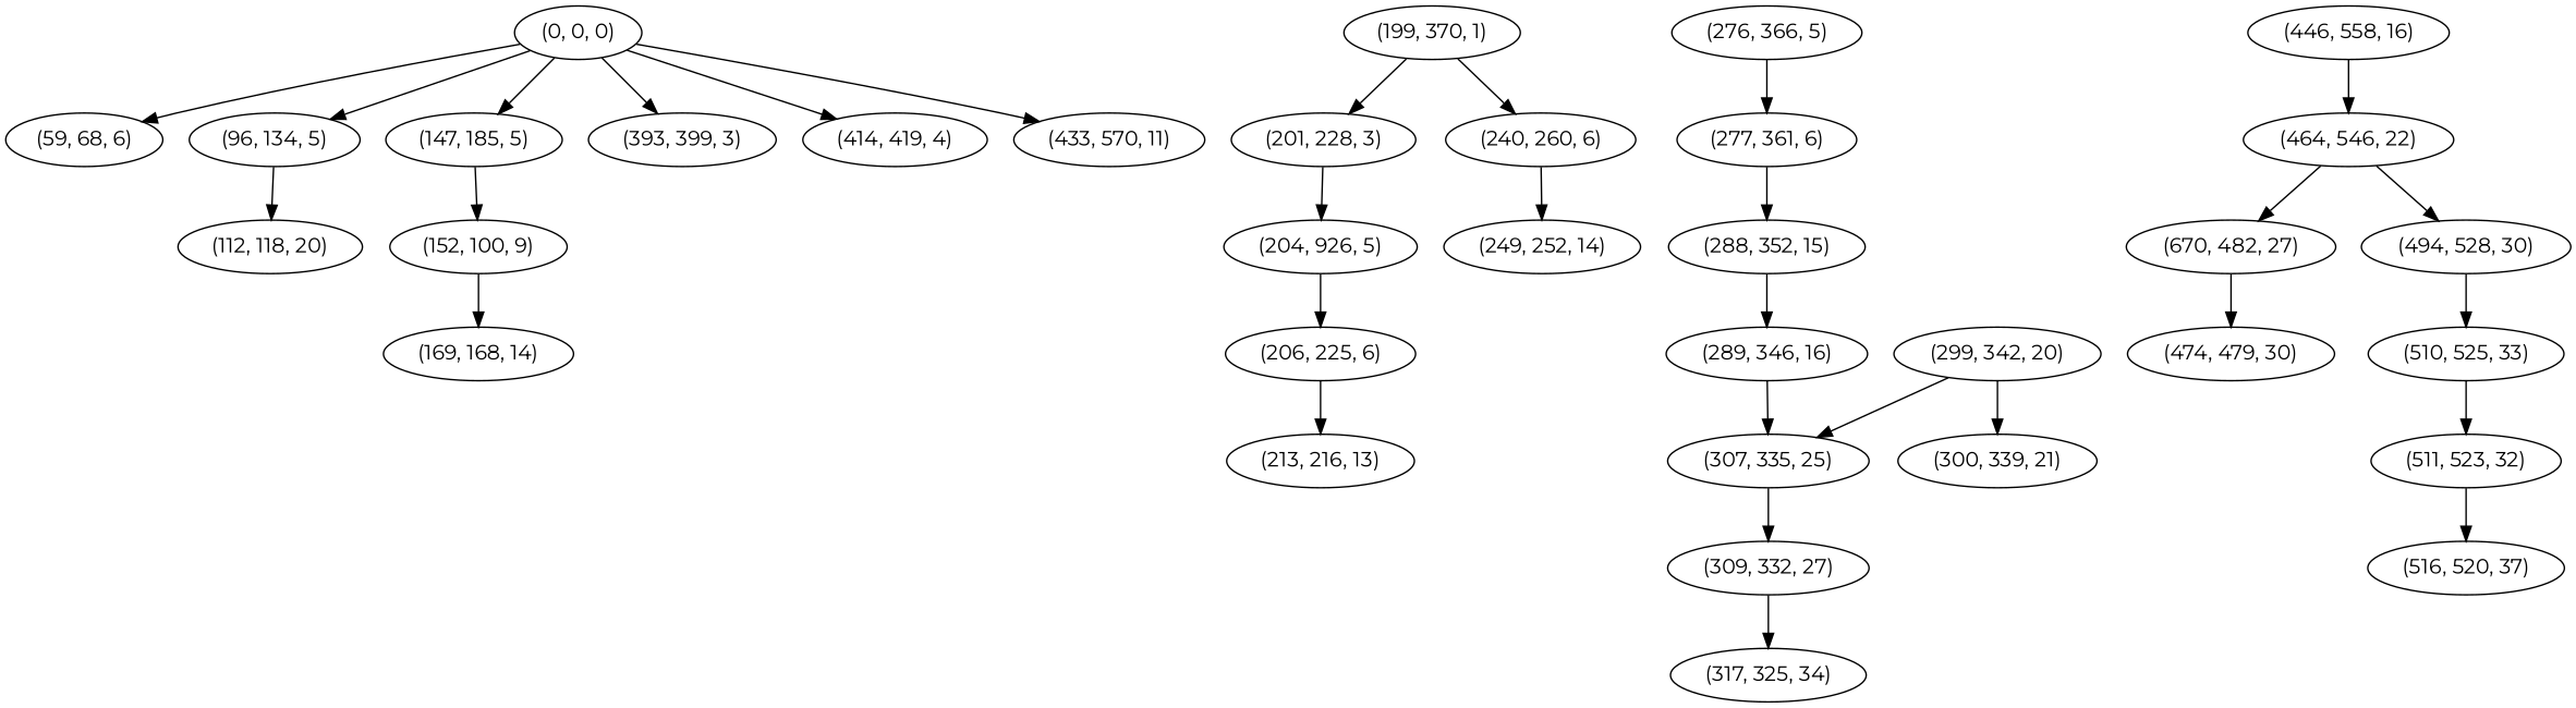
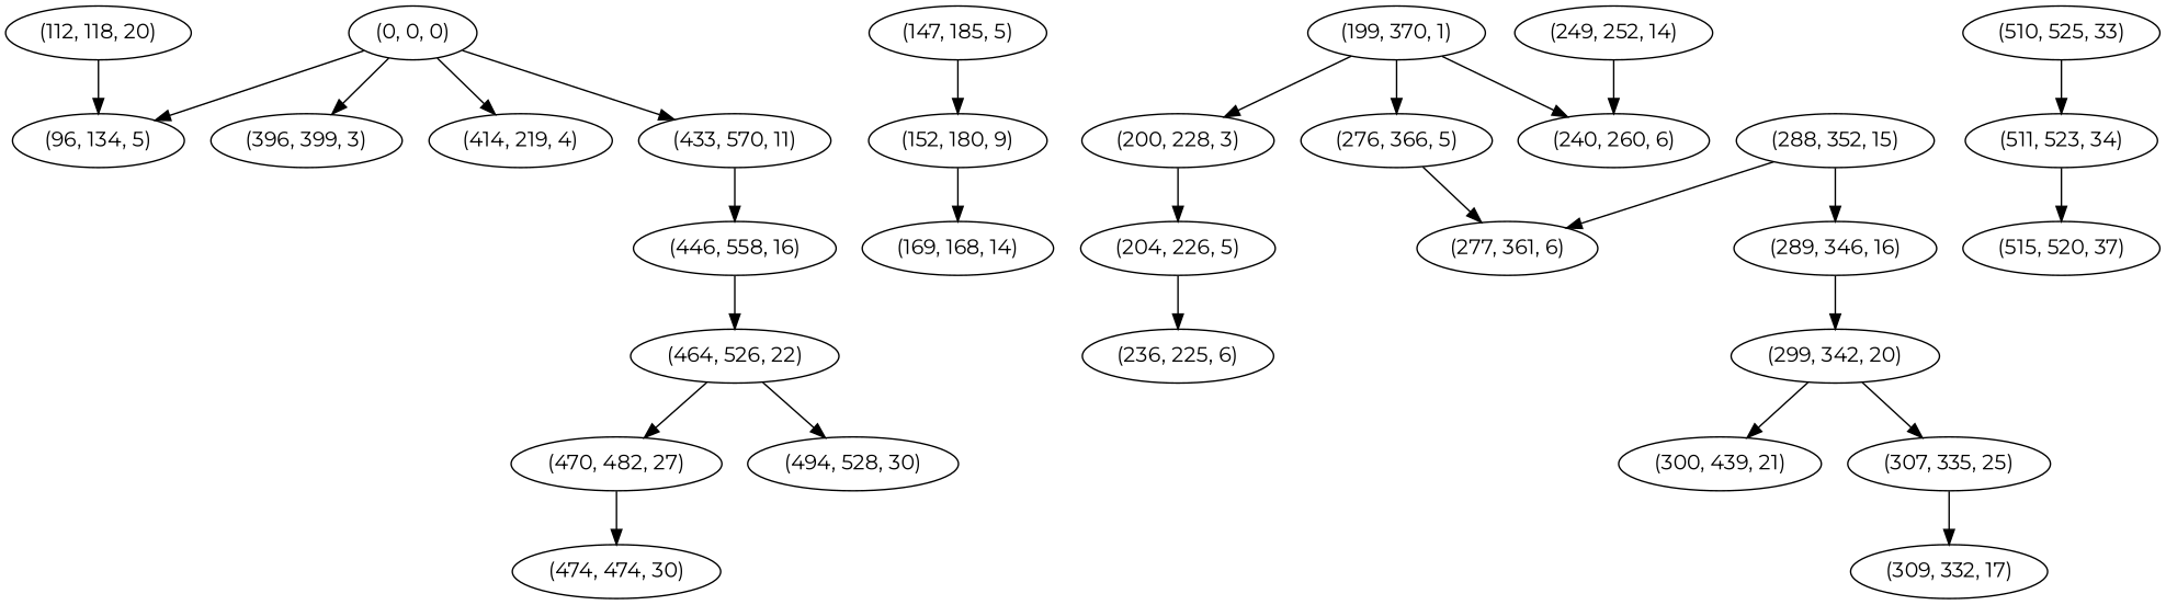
  digraph {
    fontname=Montserrat
    node [fontname=Montserrat]
    edge [fontname=Montserrat]
    "(0, 0, 0)"
-   "(59, 68, 6)"
    "(96, 134, 5)"
    "(147, 185, 5)"
-   "(393, 399, 3)"
-   "(414, 419, 4)"
+   "(393, 399, 3)" [label="(396, 399, 3)"]
+   "(414, 419, 4)" [label="(414, 219, 4)"]
    "(433, 570, 11)"
    "(112, 118, 20)"
-   "(152, 180, 9)" [label="(152, 100, 9)"]
+   "(152, 180, 9)"
    "(199, 370, 1)"
-   "(201, 228, 3)"
+   "(201, 228, 3)" [label="(200, 228, 3)"]
    "(240, 260, 6)"
    "(276, 366, 5)"
    "(446, 558, 16)"
    n15 [label="(169, 168, 14)"]
-   "(204, 226, 5)" [label="(204, 926, 5)"]
+   "(204, 226, 5)"
    "(249, 252, 14)"
    "(277, 361, 6)"
-   "(206, 225, 6)"
-   "(213, 216, 13)"
+   "(206, 225, 6)" [label="(236, 225, 6)"]
    "(288, 352, 15)"
    "(289, 346, 16)"
    "(299, 342, 20)"
-   "(300, 339, 21)"
+   "(300, 339, 21)" [label="(300, 439, 21)"]
    "(307, 335, 25)"
-   "(309, 332, 27)"
-   "(317, 325, 34)"
-   "(464, 546, 22)"
-   "(470, 482, 27)" [label="(670, 482, 27)"]
+   "(309, 332, 27)" [label="(309, 332, 17)"]
+   "(464, 546, 22)" [label="(464, 526, 22)"]
+   "(470, 482, 27)"
    "(494, 528, 30)"
-   "(474, 479, 30)"
+   "(474, 479, 30)" [label="(474, 474, 30)"]
    "(510, 525, 33)"
-   "(511, 523, 34)" [label="(511, 523, 32)"]
-   "(515, 520, 37)" [label="(516, 520, 37)"]
-   "(0, 0, 0)" -> "(59, 68, 6)"
+   "(511, 523, 34)"
+   "(515, 520, 37)"
    "(0, 0, 0)" -> "(96, 134, 5)"
-   "(0, 0, 0)" -> "(147, 185, 5)"
    "(0, 0, 0)" -> "(393, 399, 3)"
    "(0, 0, 0)" -> "(414, 419, 4)"
    "(0, 0, 0)" -> "(433, 570, 11)"
-   "(96, 134, 5)" -> "(112, 118, 20)"
+   "(112, 118, 20)" -> "(96, 134, 5)"
    "(147, 185, 5)" -> "(152, 180, 9)"
+   "(433, 570, 11)" -> "(446, 558, 16)"
    "(152, 180, 9)" -> n15
    "(199, 370, 1)" -> "(201, 228, 3)"
    "(199, 370, 1)" -> "(240, 260, 6)"
+   "(199, 370, 1)" -> "(276, 366, 5)"
    "(201, 228, 3)" -> "(204, 226, 5)"
-   "(240, 260, 6)" -> "(249, 252, 14)"
+   "(249, 252, 14)" -> "(240, 260, 6)"
    "(276, 366, 5)" -> "(277, 361, 6)"
    "(446, 558, 16)" -> "(464, 546, 22)"
    "(204, 226, 5)" -> "(206, 225, 6)"
-   "(277, 361, 6)" -> "(288, 352, 15)"
-   "(206, 225, 6)" -> "(213, 216, 13)"
+   "(288, 352, 15)" -> "(277, 361, 6)"
    "(288, 352, 15)" -> "(289, 346, 16)"
-   "(289, 346, 16)" -> "(307, 335, 25)"
+   "(289, 346, 16)" -> "(299, 342, 20)"
    "(299, 342, 20)" -> "(300, 339, 21)"
    "(299, 342, 20)" -> "(307, 335, 25)"
    "(307, 335, 25)" -> "(309, 332, 27)"
-   "(309, 332, 27)" -> "(317, 325, 34)"
    "(464, 546, 22)" -> "(470, 482, 27)"
    "(464, 546, 22)" -> "(494, 528, 30)"
    "(470, 482, 27)" -> "(474, 479, 30)"
-   "(494, 528, 30)" -> "(510, 525, 33)"
    "(510, 525, 33)" -> "(511, 523, 34)"
    "(511, 523, 34)" -> "(515, 520, 37)"
  }
